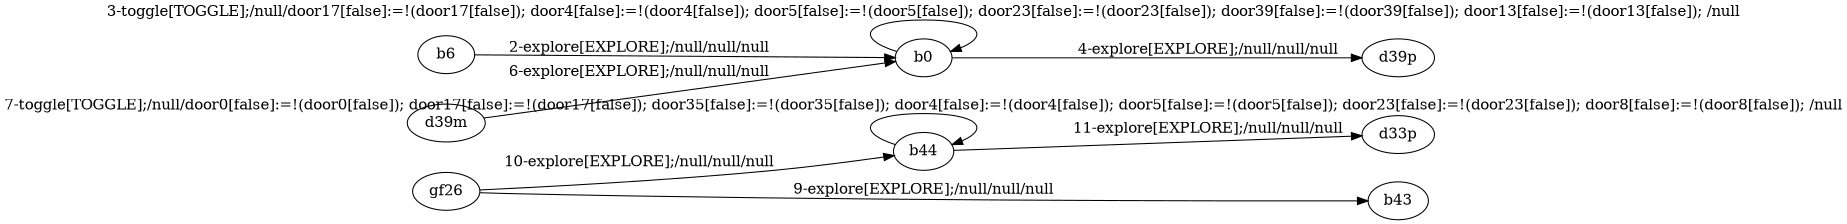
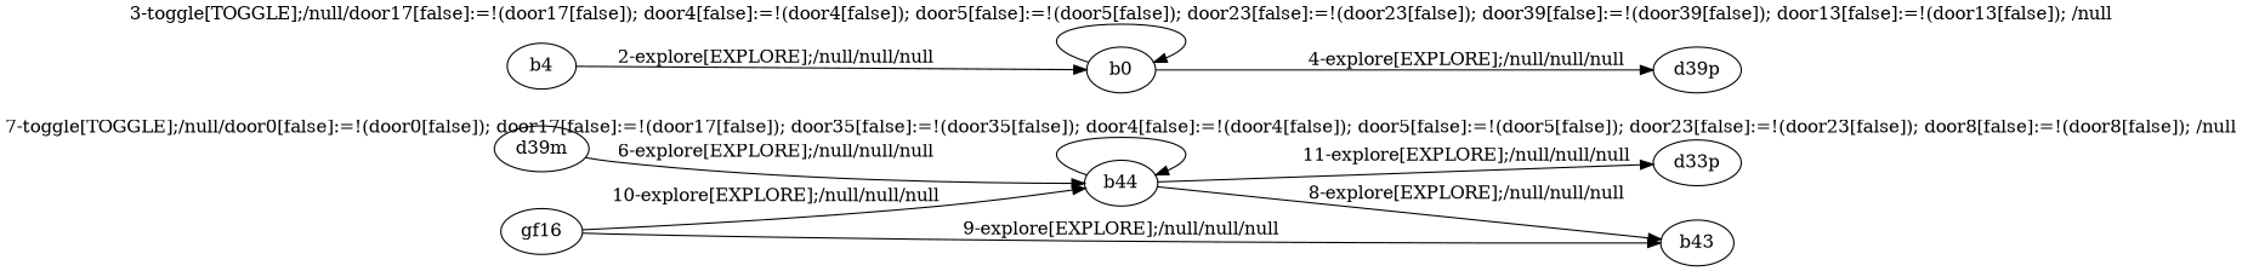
  digraph {
    rankdir=LR
    b0
    d39p
-   b4 [label=b6]
+   b4
    d39m
    b44
    b43
    n7 [label=d33p]
-   gf16 [label=gf26]
+   gf16
    b0 -> b0 [label="3-toggle[TOGGLE];/null/door17[false]:=!(door17[false]); door4[false]:=!(door4[false]); door5[false]:=!(door5[false]); door23[false]:=!(door23[false]); door39[false]:=!(door39[false]); door13[false]:=!(door13[false]); /null"]
    b0 -> d39p [label="4-explore[EXPLORE];/null/null/null"]
    b4 -> b0 [label="2-explore[EXPLORE];/null/null/null"]
-   d39m -> b0 [label="6-explore[EXPLORE];/null/null/null"]
+   d39m -> b44 [label="6-explore[EXPLORE];/null/null/null"]
    b44 -> b44 [label="7-toggle[TOGGLE];/null/door0[false]:=!(door0[false]); door17[false]:=!(door17[false]); door35[false]:=!(door35[false]); door4[false]:=!(door4[false]); door5[false]:=!(door5[false]); door23[false]:=!(door23[false]); door8[false]:=!(door8[false]); /null"]
+   b44 -> b43 [label="8-explore[EXPLORE];/null/null/null"]
    b44 -> n7 [label="11-explore[EXPLORE];/null/null/null"]
    gf16 -> b44 [label="10-explore[EXPLORE];/null/null/null"]
    gf16 -> b43 [label="9-explore[EXPLORE];/null/null/null"]
  }
